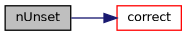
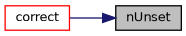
  digraph {
    rankdir=LR
    node [fontname=Helvetica fontsize=10 shape=record]
    n1 [color=black fillcolor=grey75 fontcolor=black height=0.2 label=nUnset style=filled width=0.4]
    n2 [color=red height=0.2 label=correct width=0.4]
-   n1 -> n2 [color=midnightblue fontname=Helvetica fontsize=10 labelfontname=Helvetica labelfontsize=10 style=solid]
+   n2 -> n1 [color=midnightblue fontname=Helvetica fontsize=10 labelfontname=Helvetica labelfontsize=10 style=solid]
  }
